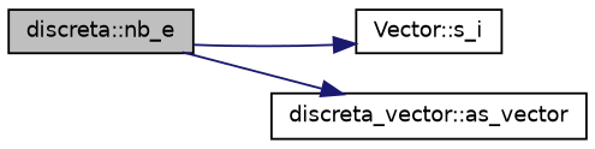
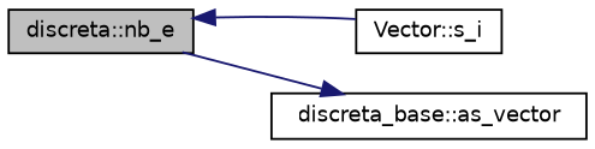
  digraph {
    rankdir=LR
    node [color=black fillcolor=white fontname=Helvetica fontsize=10 shape=record style=filled]
    edge [color=midnightblue fontname=Helvetica fontsize=10 labelfontname=Helvetica labelfontsize=10 style=solid]
    n1 [fillcolor=grey75 fontcolor=black height=0.2 label="discreta::nb_e" width=0.4]
    n2 [height=0.2 label="Vector::s_i" width=0.4]
-   n3 [height=0.2 label="discreta_vector::as_vector" width=0.4]
-   n1 -> n2
+   n3 [height=0.2 label="discreta_base::as_vector" width=0.4]
+   n2 -> n1
    n1 -> n3
  }
